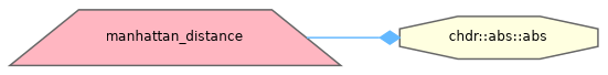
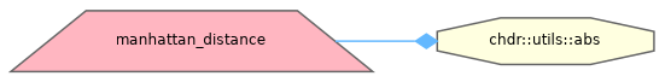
  digraph {
    rankdir=LR
    node [fontname=Helvetica fontsize=8 style=filled]
    n1 [color=gray40 fillcolor=lightpink fontcolor=black height=0.2 label=manhattan_distance shape=trapezium width=0.4]
-   n2 [color=grey40 fillcolor=lightyellow height=0.2 label="chdr::abs::abs" shape=octagon width=0.4]
+   n2 [color=grey40 fillcolor=lightyellow height=0.2 label="chdr::utils::abs" shape=octagon width=0.4]
    n1 -> n2 [color=steelblue1 fontname=Helvetica fontsize=8 labelfontname=Helvetica labelfontsize=8 style=solid arrowhead=diamond]
  }
